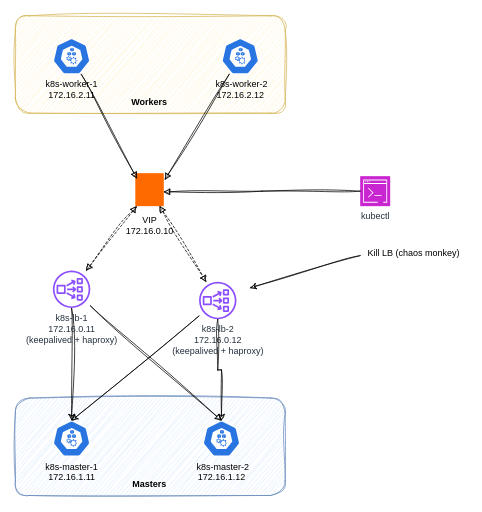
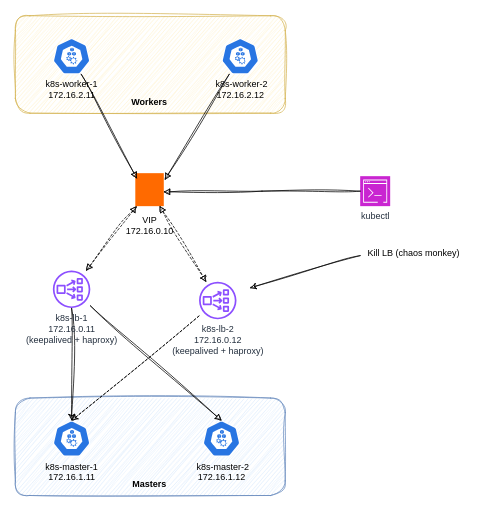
  <mxCell id="0" />
  <mxCell id="1" parent="0" />
  <mxCell id="2" value="" style="rounded=1;whiteSpace=wrap;html=1;fillColor=#fff2cc;strokeColor=#d6b656;glass=0;gradientColor=none;sketch=1;curveFitting=1;jiggle=2;" parent="1" vertex="1"><mxGeometry x="20" y="20" width="360" height="130" as="geometry" /></mxCell>
  <mxCell id="3" value="k8s-worker-1&lt;br&gt;172.16.2.11" style="aspect=fixed;sketch=0;html=1;dashed=0;whitespace=wrap;verticalLabelPosition=bottom;verticalAlign=top;fillColor=#2875E2;strokeColor=#ffffff;points=[[0.005,0.63,0],[0.1,0.2,0],[0.9,0.2,0],[0.5,0,0],[0.995,0.63,0],[0.72,0.99,0],[0.5,1,0],[0.28,0.99,0]];shape=mxgraph.kubernetes.icon2;prIcon=k_proxy" parent="1" vertex="1"><mxGeometry x="70" y="50" width="50" height="48" as="geometry" /></mxCell>
  <mxCell id="4" value="&amp;nbsp;k8s-worker-2&lt;div&gt;172.16.2.12&lt;/div&gt;" style="aspect=fixed;sketch=0;html=1;dashed=0;whitespace=wrap;verticalLabelPosition=bottom;verticalAlign=top;fillColor=#2875E2;strokeColor=#ffffff;points=[[0.005,0.63,0],[0.1,0.2,0],[0.9,0.2,0],[0.5,0,0],[0.995,0.63,0],[0.72,0.99,0],[0.5,1,0],[0.28,0.99,0]];shape=mxgraph.kubernetes.icon2;prIcon=k_proxy" parent="1" vertex="1"><mxGeometry x="295" y="50" width="50" height="48" as="geometry" /></mxCell>
  <mxCell id="5" style="rounded=0;orthogonalLoop=1;jettySize=auto;html=1;dashed=1;startArrow=block;startFill=1;endArrow=block;endFill=1;strokeColor=default;flowAnimation=0;sketch=1;curveFitting=1;jiggle=2;" parent="1" source="6" target="11" edge="1"><mxGeometry relative="1" as="geometry" /></mxCell>
  <mxCell id="6" value="" style="points=[];aspect=fixed;html=1;align=center;shadow=0;dashed=0;fillColor=#FF6A00;strokeColor=none;shape=mxgraph.alibaba_cloud.cloudbox;" parent="1" vertex="1"><mxGeometry x="180" y="230" width="37.99" height="44" as="geometry" /></mxCell>
  <mxCell id="7" value="" style="rounded=1;whiteSpace=wrap;html=1;fillColor=#dae8fc;strokeColor=#6c8ebf;glass=0;shadow=0;sketch=1;curveFitting=1;jiggle=2;" parent="1" vertex="1"><mxGeometry x="20" y="530" width="360" height="130" as="geometry" /></mxCell>
  <mxCell id="8" value="k8s-master-1&lt;br&gt;172.16.1.11" style="aspect=fixed;sketch=0;html=1;dashed=0;whitespace=wrap;verticalLabelPosition=bottom;verticalAlign=top;fillColor=#2875E2;strokeColor=#ffffff;points=[[0.005,0.63,0],[0.1,0.2,0],[0.9,0.2,0],[0.5,0,0],[0.995,0.63,0],[0.72,0.99,0],[0.5,1,0],[0.28,0.99,0]];shape=mxgraph.kubernetes.icon2;prIcon=k_proxy" parent="1" vertex="1"><mxGeometry x="70" y="560" width="50" height="48" as="geometry" /></mxCell>
  <mxCell id="9" value="&amp;nbsp;k8s-master-2&lt;br&gt;172.16.1.12" style="aspect=fixed;sketch=0;html=1;dashed=0;whitespace=wrap;verticalLabelPosition=bottom;verticalAlign=top;fillColor=#2875E2;strokeColor=#ffffff;points=[[0.005,0.63,0],[0.1,0.2,0],[0.9,0.2,0],[0.5,0,0],[0.995,0.63,0],[0.72,0.99,0],[0.5,1,0],[0.28,0.99,0]];shape=mxgraph.kubernetes.icon2;prIcon=k_proxy" parent="1" vertex="1"><mxGeometry x="270" y="560" width="50" height="48" as="geometry" /></mxCell>
  <mxCell id="10" style="edgeStyle=orthogonalEdgeStyle;rounded=0;orthogonalLoop=1;jettySize=auto;html=1;flowAnimation=0;sketch=1;curveFitting=1;jiggle=2;" parent="1" source="11" target="8" edge="1"><mxGeometry relative="1" as="geometry" /></mxCell>
  <mxCell id="11" value="k8s-lb-1&lt;div&gt;172.16.0.11&lt;br&gt;(keepalived + haproxy)&lt;/div&gt;" style="sketch=0;outlineConnect=0;fontColor=#232F3E;gradientColor=none;fillColor=#8C4FFF;strokeColor=none;dashed=0;verticalLabelPosition=bottom;verticalAlign=top;align=center;html=1;fontSize=12;fontStyle=0;aspect=fixed;pointerEvents=1;shape=mxgraph.aws4.network_load_balancer;" parent="1" vertex="1"><mxGeometry x="70" y="360" width="50" height="50" as="geometry" /></mxCell>
  <mxCell id="12" value="k8s-lb-2&lt;br&gt;172.16.0.12&lt;br&gt;(keepalived + haproxy)" style="sketch=0;outlineConnect=0;fontColor=#232F3E;gradientColor=none;fillColor=#8C4FFF;strokeColor=none;dashed=0;verticalLabelPosition=bottom;verticalAlign=top;align=center;html=1;fontSize=12;fontStyle=0;aspect=fixed;pointerEvents=1;shape=mxgraph.aws4.network_load_balancer;" parent="1" vertex="1"><mxGeometry x="265" y="375" width="50" height="50" as="geometry" /></mxCell>
  <mxCell id="13" style="rounded=0;orthogonalLoop=1;jettySize=auto;html=1;entryX=0.056;entryY=0.164;entryDx=0;entryDy=0;entryPerimeter=0;endArrow=block;endFill=1;flowAnimation=0;sketch=1;curveFitting=1;jiggle=2;" parent="1" source="3" target="6" edge="1"><mxGeometry relative="1" as="geometry" /></mxCell>
  <mxCell id="14" style="rounded=0;orthogonalLoop=1;jettySize=auto;html=1;entryX=1.036;entryY=0.201;entryDx=0;entryDy=0;entryPerimeter=0;strokeColor=default;endArrow=block;endFill=1;flowAnimation=0;sketch=1;curveFitting=1;jiggle=2;" parent="1" source="4" target="6" edge="1"><mxGeometry relative="1" as="geometry" /></mxCell>
  <mxCell id="15" style="rounded=0;orthogonalLoop=1;jettySize=auto;html=1;dashed=1;startArrow=block;startFill=1;endArrow=block;endFill=1;strokeColor=default;flowAnimation=0;sketch=1;curveFitting=1;jiggle=2;" parent="1" source="6" target="12" edge="1"><mxGeometry relative="1" as="geometry"><mxPoint x="178" y="284" as="sourcePoint" /><mxPoint x="114" y="370" as="targetPoint" /></mxGeometry></mxCell>
- <mxCell id="16" style="edgeStyle=orthogonalEdgeStyle;rounded=0;orthogonalLoop=1;jettySize=auto;html=1;entryX=0.5;entryY=0;entryDx=0;entryDy=0;entryPerimeter=0;flowAnimation=0;sketch=1;curveFitting=1;jiggle=2;" parent="1" source="12" target="9" edge="1"><mxGeometry relative="1" as="geometry" /></mxCell>
  <mxCell id="17" value="VIP&lt;br&gt;172.16.0.10" style="text;html=1;align=center;verticalAlign=middle;resizable=0;points=[];autosize=1;strokeColor=none;fillColor=none;" parent="1" vertex="1"><mxGeometry x="153.99" y="280" width="90" height="40" as="geometry" /></mxCell>
- <mxCell id="18" style="rounded=0;orthogonalLoop=1;jettySize=auto;html=1;entryX=0.5;entryY=0;entryDx=0;entryDy=0;entryPerimeter=0;flowAnimation=0;sketch=1;curveFitting=1;jiggle=2;" parent="1" source="12" target="8" edge="1"><mxGeometry relative="1" as="geometry" /></mxCell>
+ <mxCell id="18" style="rounded=0;orthogonalLoop=1;jettySize=auto;html=1;entryX=0.5;entryY=0;entryDx=0;entryDy=0;entryPerimeter=0;flowAnimation=0;sketch=1;curveFitting=1;jiggle=2;dashed=1;" parent="1" source="12" target="8" edge="1"><mxGeometry relative="1" as="geometry" /></mxCell>
  <mxCell id="19" style="rounded=0;orthogonalLoop=1;jettySize=auto;html=1;entryX=0.5;entryY=0;entryDx=0;entryDy=0;entryPerimeter=0;endArrow=block;endFill=1;flowAnimation=0;sketch=1;curveFitting=1;jiggle=2;" parent="1" source="11" target="9" edge="1"><mxGeometry relative="1" as="geometry" /></mxCell>
  <mxCell id="20" value="kubectl" style="sketch=0;points=[[0,0,0],[0.25,0,0],[0.5,0,0],[0.75,0,0],[1,0,0],[0,1,0],[0.25,1,0],[0.5,1,0],[0.75,1,0],[1,1,0],[0,0.25,0],[0,0.5,0],[0,0.75,0],[1,0.25,0],[1,0.5,0],[1,0.75,0]];outlineConnect=0;fontColor=#232F3E;fillColor=#C925D1;strokeColor=#ffffff;dashed=0;verticalLabelPosition=bottom;verticalAlign=top;align=center;html=1;fontSize=12;fontStyle=0;aspect=fixed;shape=mxgraph.aws4.resourceIcon;resIcon=mxgraph.aws4.command_line_interface;" parent="1" vertex="1"><mxGeometry x="480" y="234" width="40" height="40" as="geometry" /></mxCell>
  <mxCell id="21" style="edgeStyle=orthogonalEdgeStyle;rounded=0;orthogonalLoop=1;jettySize=auto;html=1;exitX=0;exitY=0.5;exitDx=0;exitDy=0;exitPerimeter=0;entryX=0.995;entryY=0.566;entryDx=0;entryDy=0;entryPerimeter=0;endArrow=block;endFill=1;flowAnimation=0;sketch=1;curveFitting=1;jiggle=2;" parent="1" source="20" target="6" edge="1"><mxGeometry relative="1" as="geometry" /></mxCell>
  <mxCell id="22" value="Masters" style="text;html=1;align=center;verticalAlign=middle;whiteSpace=wrap;rounded=0;fontStyle=1" parent="1" vertex="1"><mxGeometry x="168.99" y="630" width="60" height="30" as="geometry" /></mxCell>
  <mxCell id="23" value="Workers" style="text;html=1;align=center;verticalAlign=middle;whiteSpace=wrap;rounded=0;fontStyle=1" parent="1" vertex="1"><mxGeometry x="168.99" y="120" width="60" height="30" as="geometry" /></mxCell>
  <mxCell id="24" value="" style="endArrow=classic;html=1;rounded=0;sketch=1;curveFitting=1;jiggle=2;" parent="1" edge="1"><mxGeometry width="50" height="50" relative="1" as="geometry"><mxPoint x="480" y="340" as="sourcePoint" /><mxPoint x="333" y="383" as="targetPoint" /></mxGeometry></mxCell>
  <mxCell id="25" value="Kill LB (chaos monkey)" style="text;html=1;align=center;verticalAlign=middle;resizable=0;points=[];autosize=1;strokeColor=none;fillColor=none;" parent="1" vertex="1"><mxGeometry x="480" y="324" width="141" height="26" as="geometry" /></mxCell>
